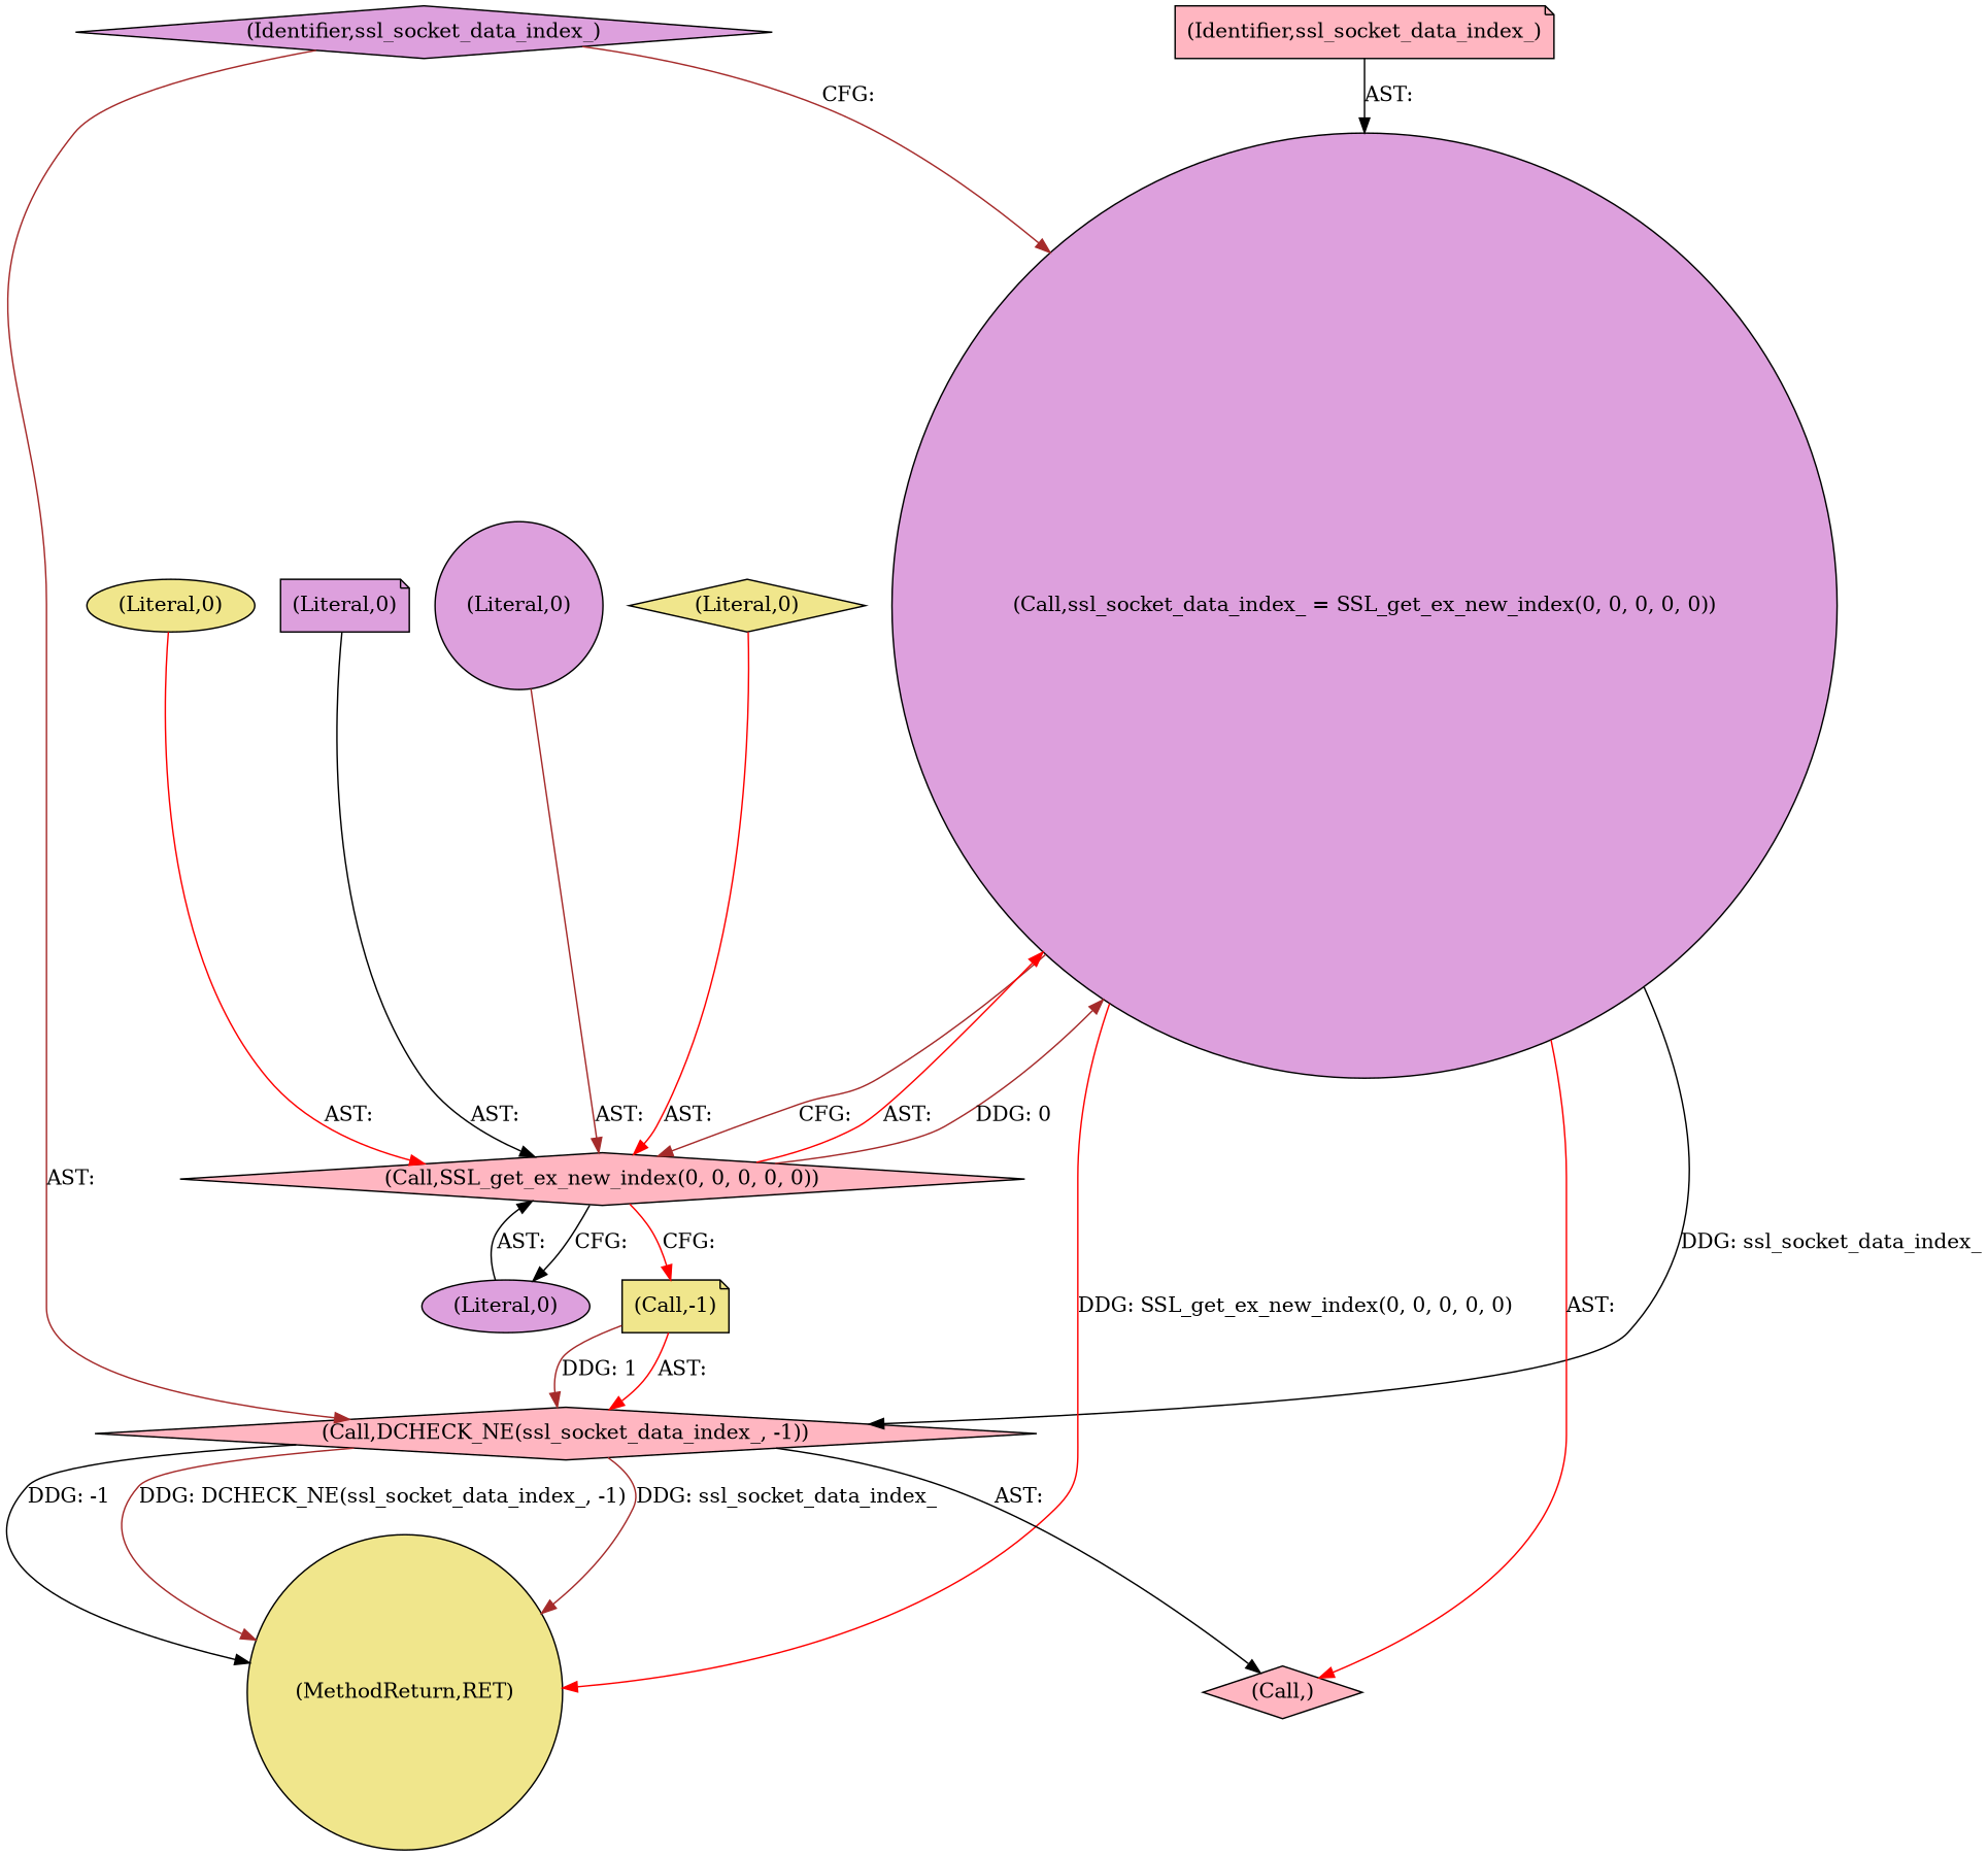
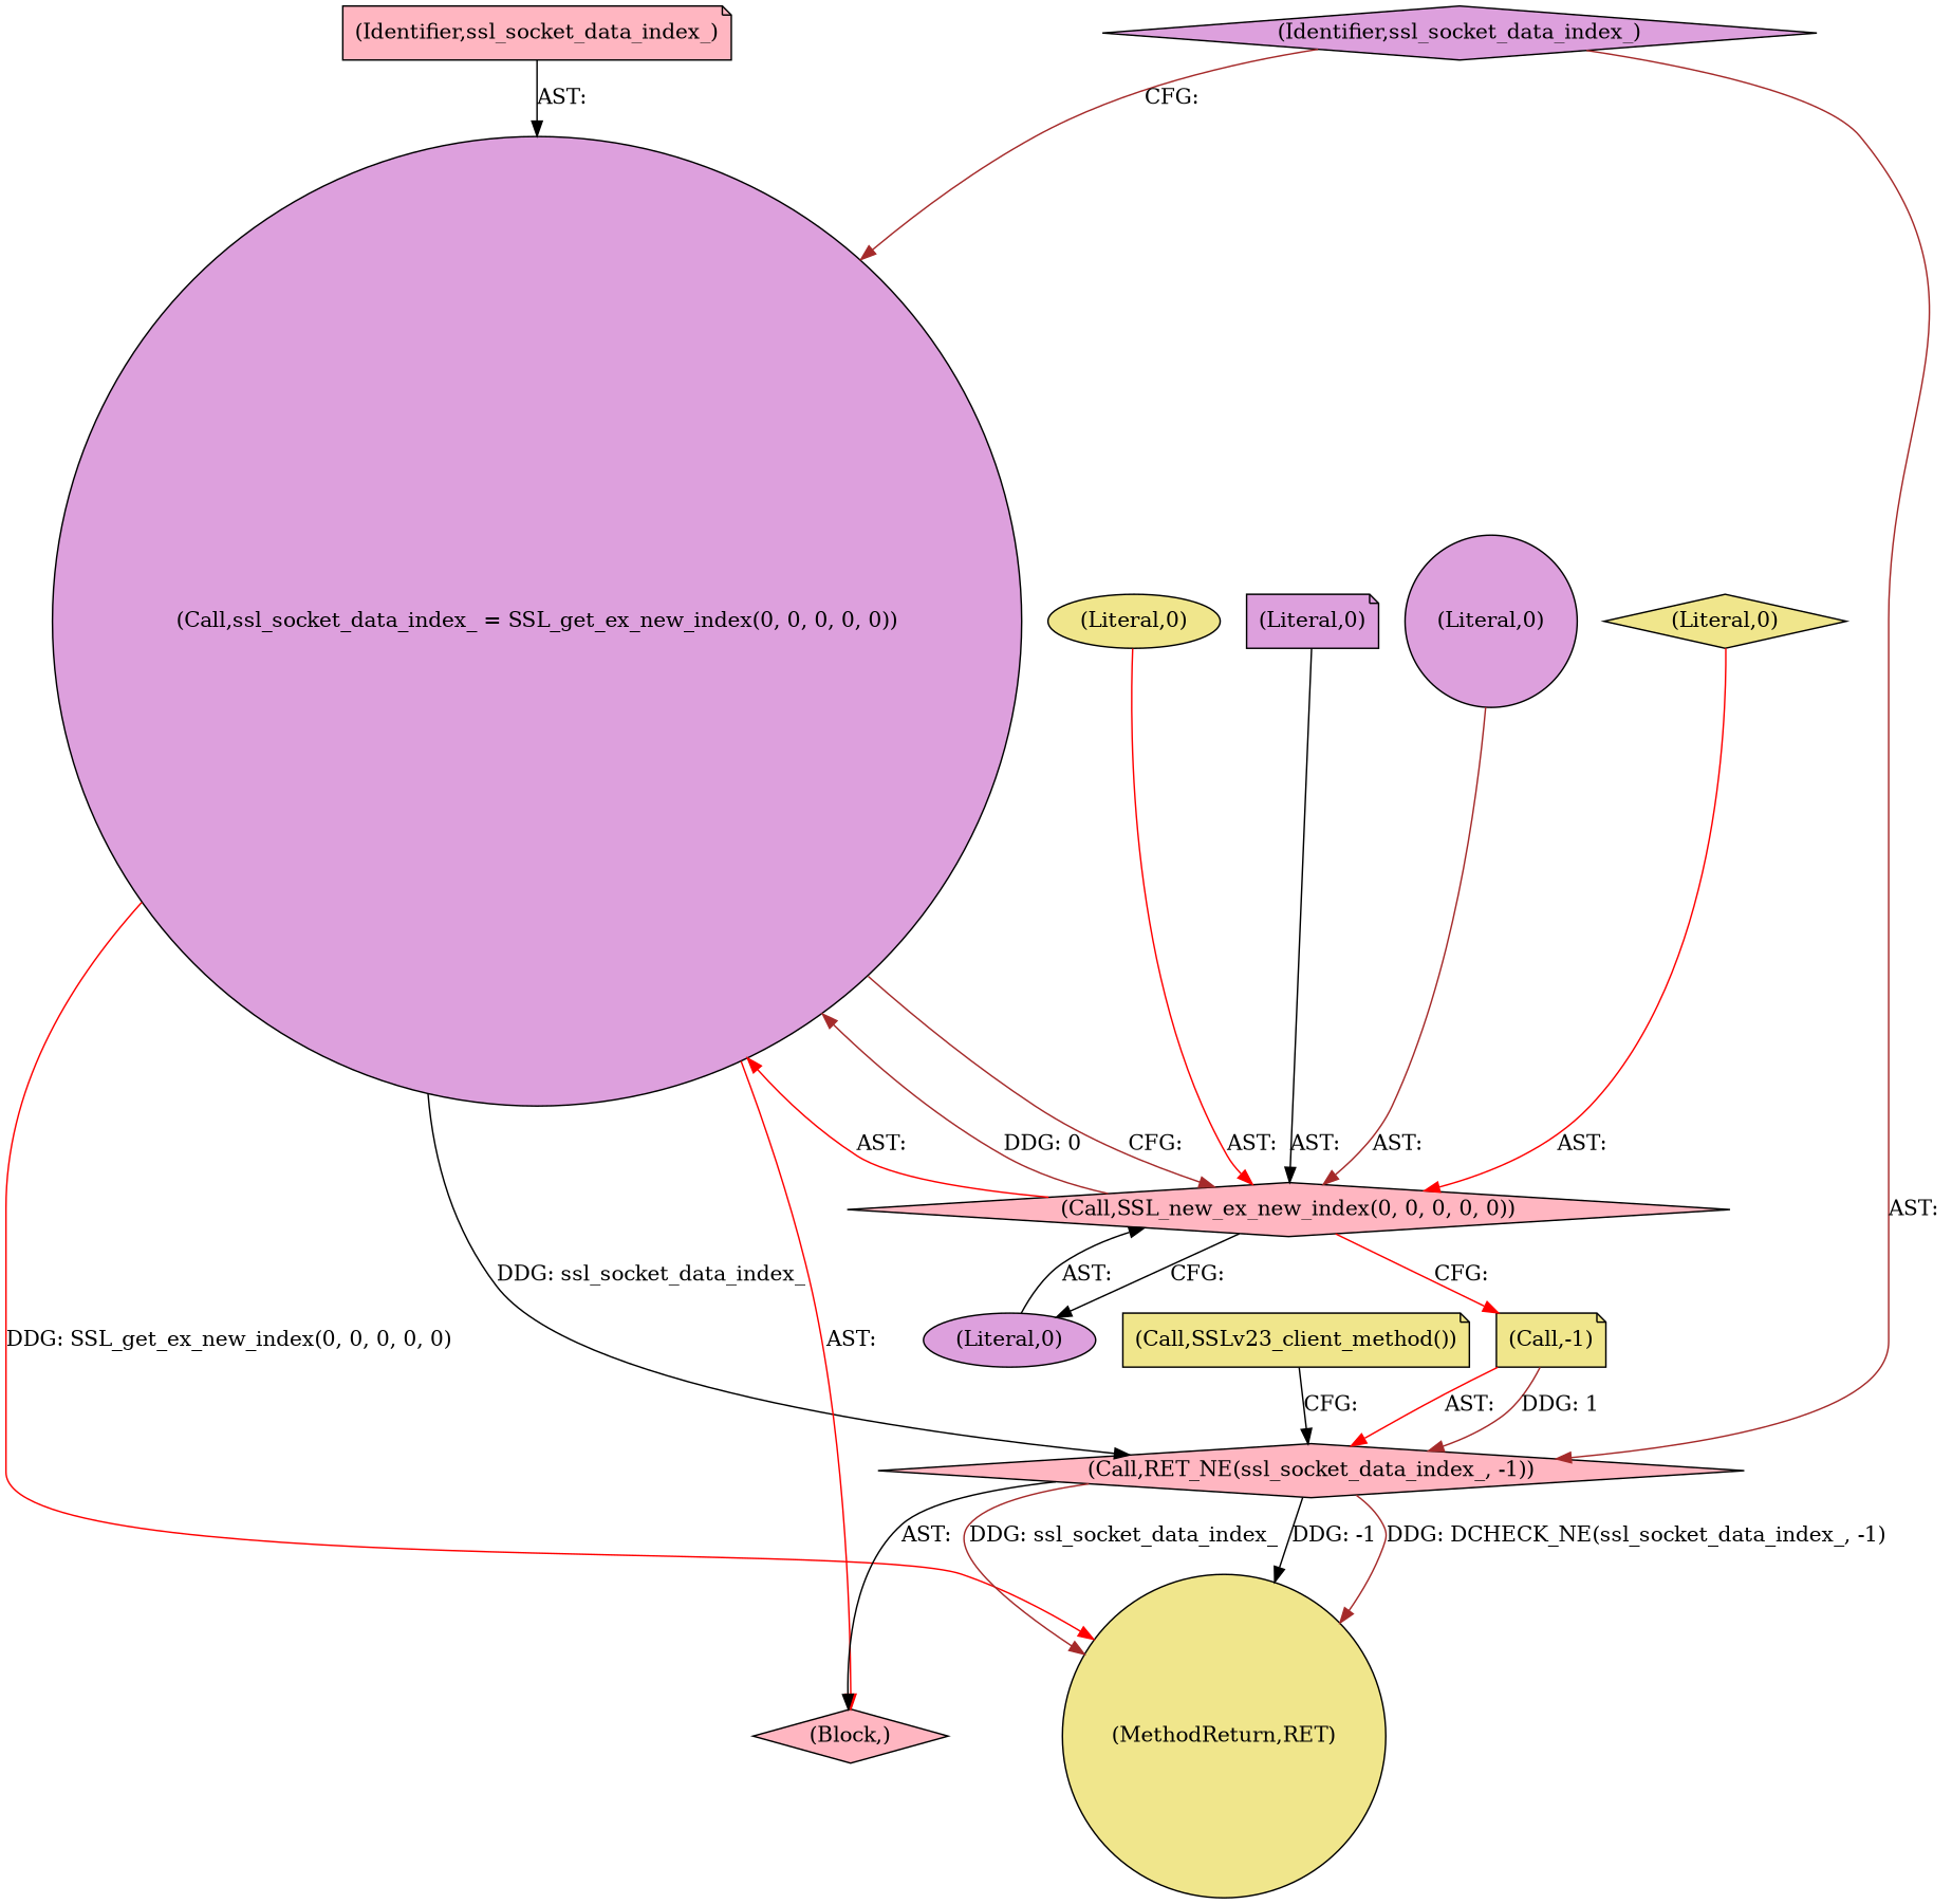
  digraph {
    node [fillcolor=plum shape=diamond style=filled]
    edge [color=brown]
    n1 [label="(Call,ssl_socket_data_index_ = SSL_get_ex_new_index(0, 0, 0, 0, 0))" shape=circle]
-   n2 [fillcolor=lightpink label="(Call,SSL_get_ex_new_index(0, 0, 0, 0, 0))"]
-   n3 [fillcolor=lightpink label="(Call,DCHECK_NE(ssl_socket_data_index_, -1))"]
+   n2 [fillcolor=lightpink label="(Call,SSL_new_ex_new_index(0, 0, 0, 0, 0))"]
+   n3 [fillcolor=lightpink label="(Call,RET_NE(ssl_socket_data_index_, -1))"]
    n4 [fillcolor=khaki label="(MethodReturn,RET)" shape=circle]
-   n5 [fillcolor=lightpink label="(Call,)"]
+   n5 [fillcolor=lightpink label="(Block,)"]
    n6 [label="(Literal,0)" shape=ellipse]
    n7 [fillcolor=khaki label="(Call,-1)" shape=note]
    n8 [fillcolor=khaki label="(Literal,0)" shape=ellipse]
    n9 [fillcolor=lightpink label="(Identifier,ssl_socket_data_index_)" shape=note]
+   n10 [fillcolor=khaki label="(Call,SSLv23_client_method())" shape=note]
    n11 [label="(Literal,0)" shape=note]
    n12 [label="(Literal,0)" shape=circle]
    n13 [fillcolor=khaki label="(Literal,0)"]
    n14 [label="(Identifier,ssl_socket_data_index_)"]
    n1 -> n2 [label="CFG: "]
    n1 -> n3 [color=black label="DDG: ssl_socket_data_index_"]
    n1 -> n4 [color=red label="DDG: SSL_get_ex_new_index(0, 0, 0, 0, 0)"]
    n1 -> n5 [color=red label="AST: "]
    n2 -> n1 [color=red label="AST: "]
    n2 -> n1 [label="DDG: 0"]
    n2 -> n6 [color=black label="CFG: "]
    n2 -> n7 [color=red label="CFG: "]
    n3 -> n4 [label="DDG: ssl_socket_data_index_"]
    n3 -> n4 [color=black label="DDG: -1"]
    n3 -> n4 [label="DDG: DCHECK_NE(ssl_socket_data_index_, -1)"]
    n3 -> n5 [color=black label="AST: "]
    n6 -> n2 [color=black label="AST: "]
    n7 -> n3 [color=red label="AST: "]
    n7 -> n3 [label="DDG: 1"]
    n8 -> n2 [color=red label="AST: "]
    n9 -> n1 [color=black label="AST: "]
+   n10 -> n3 [color=black label="CFG: "]
    n11 -> n2 [color=black label="AST: "]
    n12 -> n2 [label="AST: "]
    n13 -> n2 [color=red label="AST: "]
    n14 -> n1 [label="CFG: "]
    n14 -> n3 [label="AST: "]
  }
